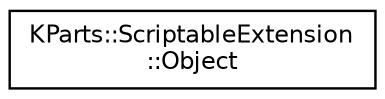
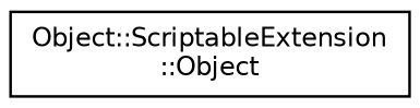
  digraph {
    rankdir=LR
-   n1 [color=black fillcolor=white fontname=Helvetica fontsize=10 height=0.2 label="KParts::ScriptableExtension\l::Object" shape=record style=filled width=0.4]
+   n1 [color=black fillcolor=white fontname=Helvetica fontsize=10 height=0.2 label="Object::ScriptableExtension\l::Object" shape=record style=filled width=0.4]
  }
